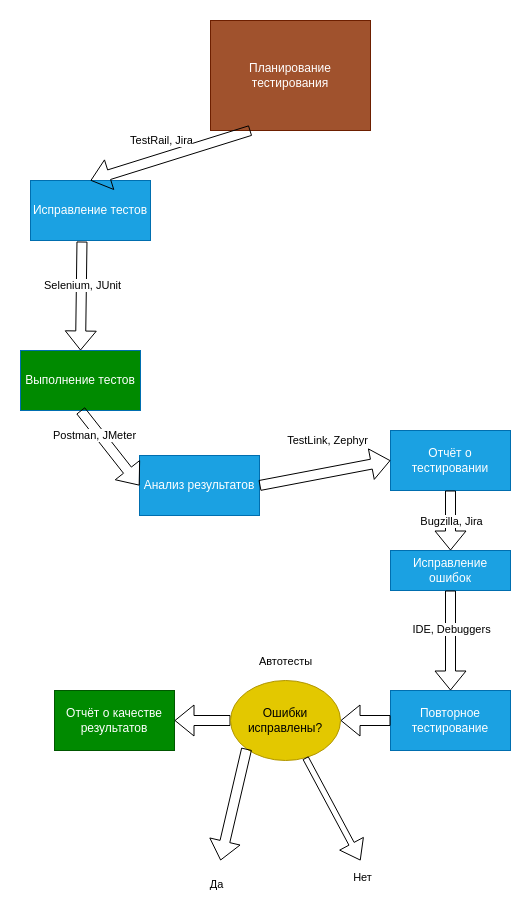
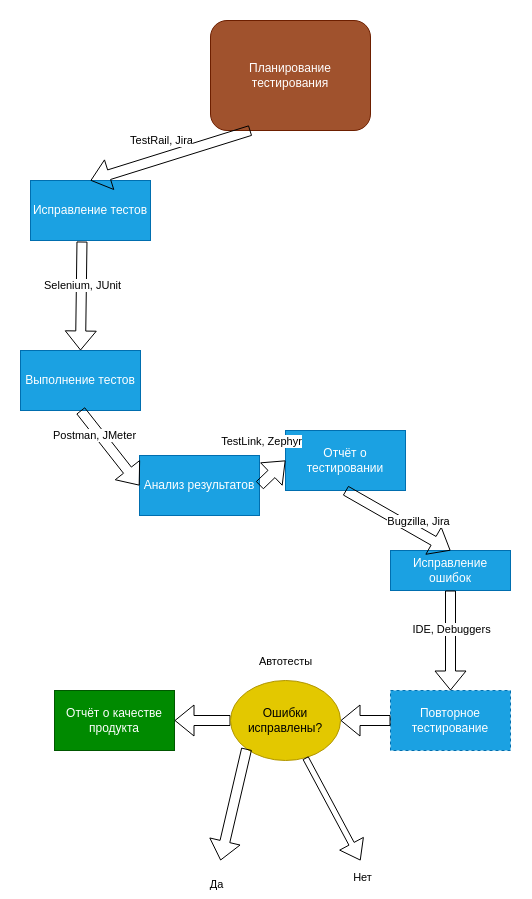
  <mxCell id="0" />
  <mxCell id="1" parent="0" />
- <mxCell id="2" value="Планирование тестирования" style="rounded=0;whiteSpace=wrap;html=1;fillColor=#a0522d;fontColor=#ffffff;strokeColor=#6D1F00;" vertex="1" parent="1"><mxGeometry x="210" y="20" width="160" height="110" as="geometry" /></mxCell>
+ <mxCell id="2" value="Планирование тестирования" style="whiteSpace=wrap;html=1;fillColor=#a0522d;fontColor=#ffffff;strokeColor=#6D1F00;rounded=1;" vertex="1" parent="1"><mxGeometry x="210" y="20" width="160" height="110" as="geometry" /></mxCell>
  <mxCell id="3" value="Исправление тестов" style="rounded=0;whiteSpace=wrap;html=1;fillColor=#1ba1e2;fontColor=#ffffff;strokeColor=#006EAF;" vertex="1" parent="1"><mxGeometry x="30" y="180" width="120" height="60" as="geometry" /></mxCell>
- <mxCell id="4" value="Выполнение тестов" style="rounded=0;whiteSpace=wrap;html=1;fillColor=#008a00;fontColor=#ffffff;strokeColor=#006EAF;" vertex="1" parent="1"><mxGeometry x="20" y="350" width="120" height="60" as="geometry" /></mxCell>
+ <mxCell id="4" value="Выполнение тестов" style="rounded=0;whiteSpace=wrap;html=1;fillColor=#1ba1e2;fontColor=#ffffff;strokeColor=#006EAF;" vertex="1" parent="1"><mxGeometry x="20" y="350" width="120" height="60" as="geometry" /></mxCell>
  <mxCell id="5" value="Анализ результатов" style="rounded=0;whiteSpace=wrap;html=1;fillColor=#1ba1e2;fontColor=#ffffff;strokeColor=#006EAF;" vertex="1" parent="1"><mxGeometry x="139" y="455" width="120" height="60" as="geometry" /></mxCell>
- <mxCell id="6" value="Отчёт о тестировании" style="rounded=0;whiteSpace=wrap;html=1;fillColor=#1ba1e2;fontColor=#ffffff;strokeColor=#006EAF;" vertex="1" parent="1"><mxGeometry x="390" y="430" width="120" height="60" as="geometry" /></mxCell>
+ <mxCell id="6" value="Отчёт о тестировании" style="rounded=0;whiteSpace=wrap;html=1;fillColor=#1ba1e2;fontColor=#ffffff;strokeColor=#006EAF;" vertex="1" parent="1"><mxGeometry x="285" y="430" width="120" height="60" as="geometry" /></mxCell>
  <mxCell id="7" value="Исправление ошибок" style="rounded=0;whiteSpace=wrap;html=1;fillColor=#1ba1e2;fontColor=#ffffff;strokeColor=#006EAF;" vertex="1" parent="1"><mxGeometry x="390" y="550" width="120" height="40" as="geometry" /></mxCell>
- <mxCell id="8" value="Повторное тестирование" style="rounded=0;whiteSpace=wrap;html=1;fillColor=#1ba1e2;fontColor=#ffffff;strokeColor=#006EAF;" vertex="1" parent="1"><mxGeometry x="390" y="690" width="120" height="60" as="geometry" /></mxCell>
- <mxCell id="9" value="Отчёт о качестве результатов" style="rounded=0;whiteSpace=wrap;html=1;fillColor=#008a00;fontColor=#ffffff;strokeColor=#005700;" vertex="1" parent="1"><mxGeometry x="54" y="690" width="120" height="60" as="geometry" /></mxCell>
+ <mxCell id="8" value="Повторное тестирование" style="rounded=0;whiteSpace=wrap;html=1;fillColor=#1ba1e2;fontColor=#ffffff;strokeColor=#006EAF;dashed=1;" vertex="1" parent="1"><mxGeometry x="390" y="690" width="120" height="60" as="geometry" /></mxCell>
+ <mxCell id="9" value="Отчёт о качестве продукта" style="rounded=0;whiteSpace=wrap;html=1;fillColor=#008a00;fontColor=#ffffff;strokeColor=#005700;" vertex="1" parent="1"><mxGeometry x="54" y="690" width="120" height="60" as="geometry" /></mxCell>
  <mxCell id="10" value="" style="shape=flexArrow;endArrow=classic;html=1;rounded=0;entryX=0.5;entryY=0;entryDx=0;entryDy=0;exitX=0.25;exitY=1;exitDx=0;exitDy=0;" edge="1" parent="1" source="2" target="3"><mxGeometry width="50" height="50" relative="1" as="geometry"><mxPoint x="220" y="130" as="sourcePoint" /><mxPoint x="150" y="190" as="targetPoint" /></mxGeometry></mxCell>
  <mxCell id="11" value="TestRail, Jira" style="edgeLabel;html=1;align=center;verticalAlign=middle;resizable=0;points=[];" vertex="1" connectable="0" parent="10"><mxGeometry x="-0.204" y="5" relative="1" as="geometry"><mxPoint x="-27" y="-15" as="offset" /></mxGeometry></mxCell>
  <mxCell id="12" value="" style="shape=flexArrow;endArrow=classic;html=1;rounded=0;entryX=0.5;entryY=0;entryDx=0;entryDy=0;exitX=0.429;exitY=1.017;exitDx=0;exitDy=0;exitPerimeter=0;" edge="1" parent="1" source="3" target="4"><mxGeometry width="50" height="50" relative="1" as="geometry"><mxPoint x="100" y="240" as="sourcePoint" /><mxPoint x="50" y="330" as="targetPoint" /></mxGeometry></mxCell>
  <mxCell id="13" value="Selenium, JUnit" style="edgeLabel;html=1;align=center;verticalAlign=middle;resizable=0;points=[];" vertex="1" connectable="0" parent="12"><mxGeometry x="-0.209" y="1" relative="1" as="geometry"><mxPoint as="offset" /></mxGeometry></mxCell>
  <mxCell id="14" value="" style="shape=flexArrow;endArrow=classic;html=1;rounded=0;exitX=0.5;exitY=1;exitDx=0;exitDy=0;entryX=0;entryY=0.5;entryDx=0;entryDy=0;" edge="1" parent="1" source="4" target="5"><mxGeometry width="50" height="50" relative="1" as="geometry"><mxPoint x="73" y="360" as="sourcePoint" /><mxPoint x="170" y="460" as="targetPoint" /></mxGeometry></mxCell>
  <mxCell id="15" value="Postman, JMeter" style="edgeLabel;html=1;align=center;verticalAlign=middle;resizable=0;points=[];" vertex="1" connectable="0" parent="14"><mxGeometry x="-0.621" y="-1" relative="1" as="geometry"><mxPoint x="3" y="10" as="offset" /></mxGeometry></mxCell>
  <mxCell id="16" value="" style="shape=flexArrow;endArrow=classic;html=1;rounded=0;exitX=1;exitY=0.5;exitDx=0;exitDy=0;entryX=0;entryY=0.5;entryDx=0;entryDy=0;" edge="1" parent="1" source="5" target="6"><mxGeometry width="50" height="50" relative="1" as="geometry"><mxPoint x="320" y="450" as="sourcePoint" /><mxPoint x="370" y="400" as="targetPoint" /></mxGeometry></mxCell>
  <mxCell id="17" value="TestLink, Zephyr" style="edgeLabel;html=1;align=center;verticalAlign=middle;resizable=0;points=[];" vertex="1" connectable="0" parent="16"><mxGeometry x="0.243" y="1" relative="1" as="geometry"><mxPoint x="-14" y="-29" as="offset" /></mxGeometry></mxCell>
  <mxCell id="18" value="" style="shape=flexArrow;endArrow=classic;html=1;rounded=0;exitX=0.5;exitY=1;exitDx=0;exitDy=0;entryX=0.5;entryY=0;entryDx=0;entryDy=0;" edge="1" parent="1" source="6" target="7"><mxGeometry width="50" height="50" relative="1" as="geometry"><mxPoint x="250" y="580" as="sourcePoint" /><mxPoint x="300" y="530" as="targetPoint" /></mxGeometry></mxCell>
  <mxCell id="19" value="Bugzilla, Jira" style="edgeLabel;html=1;align=center;verticalAlign=middle;resizable=0;points=[];" vertex="1" connectable="0" parent="18"><mxGeometry x="0.374" relative="1" as="geometry"><mxPoint y="-11" as="offset" /></mxGeometry></mxCell>
  <mxCell id="20" value="" style="shape=flexArrow;endArrow=classic;html=1;rounded=0;exitX=0.5;exitY=1;exitDx=0;exitDy=0;entryX=0.5;entryY=0;entryDx=0;entryDy=0;" edge="1" parent="1" source="7" target="8"><mxGeometry width="50" height="50" relative="1" as="geometry"><mxPoint x="265" y="690" as="sourcePoint" /><mxPoint x="315" y="640" as="targetPoint" /></mxGeometry></mxCell>
  <mxCell id="21" value="IDE, Debuggers" style="edgeLabel;html=1;align=center;verticalAlign=middle;resizable=0;points=[];" vertex="1" connectable="0" parent="20"><mxGeometry x="-0.234" relative="1" as="geometry"><mxPoint as="offset" /></mxGeometry></mxCell>
  <mxCell id="22" value="" style="shape=flexArrow;endArrow=classic;html=1;rounded=0;exitX=0;exitY=0.5;exitDx=0;exitDy=0;entryX=1;entryY=0.5;entryDx=0;entryDy=0;" edge="1" parent="1" source="25" target="9"><mxGeometry width="50" height="50" relative="1" as="geometry"><mxPoint x="210" y="630" as="sourcePoint" /><mxPoint x="260" y="580" as="targetPoint" /></mxGeometry></mxCell>
  <mxCell id="23" value="" style="shape=flexArrow;endArrow=classic;html=1;rounded=0;exitX=0;exitY=0.5;exitDx=0;exitDy=0;entryX=1;entryY=0.5;entryDx=0;entryDy=0;" edge="1" parent="1" source="8" target="25"><mxGeometry width="50" height="50" relative="1" as="geometry"><mxPoint x="390" y="720" as="sourcePoint" /><mxPoint x="200" y="720" as="targetPoint" /></mxGeometry></mxCell>
  <mxCell id="24" value="Автотесты" style="edgeLabel;html=1;align=center;verticalAlign=middle;resizable=0;points=[];" vertex="1" connectable="0" parent="23"><mxGeometry x="-0.095" y="2" relative="1" as="geometry"><mxPoint x="-83" y="-62" as="offset" /></mxGeometry></mxCell>
  <mxCell id="25" value="Ошибки исправлены?" style="ellipse;whiteSpace=wrap;html=1;fillColor=#e3c800;fontColor=#000000;strokeColor=#B09500;" vertex="1" parent="1"><mxGeometry x="230" y="680" width="110" height="80" as="geometry" /></mxCell>
  <mxCell id="26" value="" style="shape=flexArrow;endArrow=classic;html=1;rounded=0;exitX=0;exitY=1;exitDx=0;exitDy=0;" edge="1" parent="1" source="25"><mxGeometry width="50" height="50" relative="1" as="geometry"><mxPoint x="250" y="740" as="sourcePoint" /><mxPoint x="220" y="860" as="targetPoint" /></mxGeometry></mxCell>
  <mxCell id="27" value="Да" style="edgeLabel;html=1;align=center;verticalAlign=middle;resizable=0;points=[];" vertex="1" connectable="0" parent="26"><mxGeometry x="0.337" y="1" relative="1" as="geometry"><mxPoint x="-14" y="60" as="offset" /></mxGeometry></mxCell>
  <mxCell id="28" value="" style="shape=flexArrow;endArrow=classic;html=1;rounded=0;width=5.882;endSize=5.824;" edge="1" parent="1" source="25"><mxGeometry width="50" height="50" relative="1" as="geometry"><mxPoint x="380" y="870" as="sourcePoint" /><mxPoint x="360" y="860" as="targetPoint" /></mxGeometry></mxCell>
  <mxCell id="29" value="Нет&lt;div&gt;&lt;br&gt;&lt;/div&gt;" style="edgeLabel;html=1;align=center;verticalAlign=middle;resizable=0;points=[];" vertex="1" connectable="0" parent="28"><mxGeometry x="0.349" y="7" relative="1" as="geometry"><mxPoint x="13" y="60" as="offset" /></mxGeometry></mxCell>
